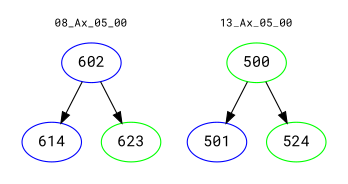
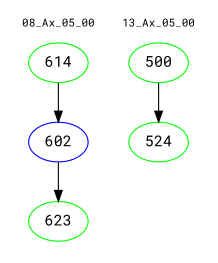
  digraph {
    fontname="Roboto Mono"
    node [color=green fontname="Roboto Mono"]
    edge [color=black fontname="Roboto Mono"]
    n1 [color=blue label=602]
-   n2 [color=blue label=614]
+   n2 [label=614]
    n3 [label=623]
    n4 [label=500]
-   n5 [color=blue label=501]
    n6 [label=524]
    subgraph cluster_1 {
      color=white
      fontsize=10
      label="08_Ax_05_00"
      n1
      n2
      n3
    }
    subgraph cluster_2 {
      color=white
      fontsize=10
      label="13_Ax_05_00"
      n4
-     n5
      n6
    }
-   n1 -> n2
+   n2 -> n1
    n1 -> n3
-   n4 -> n5
    n4 -> n6
  }
